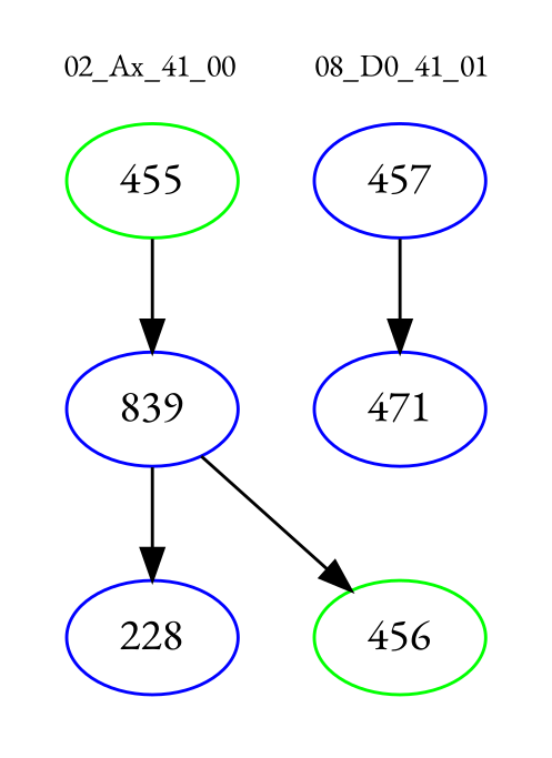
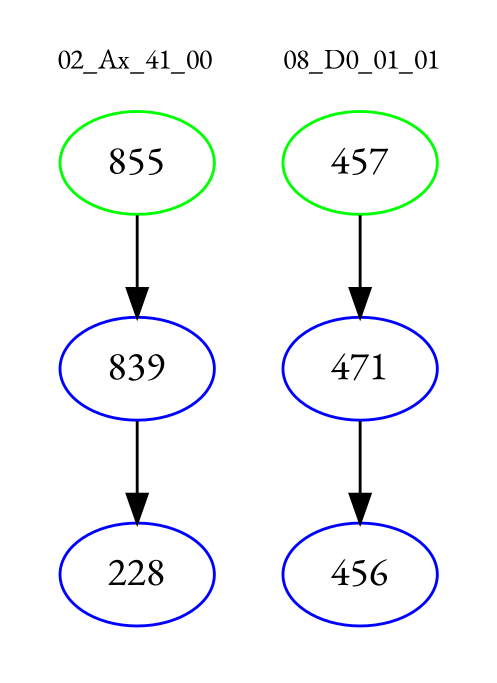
  digraph {
    fontname="EB Garamond"
    node [color=blue fontname="EB Garamond"]
    edge [color=black fontname="EB Garamond"]
-   n1 [color=green label=455]
+   n1 [color=green label=855]
    n2 [label=839]
    n3 [label=228]
-   n4 [label=457]
+   n4 [color=green label=457]
    n5 [label=471]
-   n6 [color=green label=456]
+   n6 [label=456]
    subgraph cluster_1 {
      color=white
      fontsize=10
      label="02_Ax_41_00"
      n1
      n2
      n3
    }
    subgraph cluster_2 {
      color=white
      fontsize=10
-     label="08_D0_41_01"
+     label="08_D0_01_01"
      n4
      n5
      n6
    }
    n1 -> n2
    n2 -> n3
    n4 -> n5
-   n2 -> n6
+   n5 -> n6
  }
